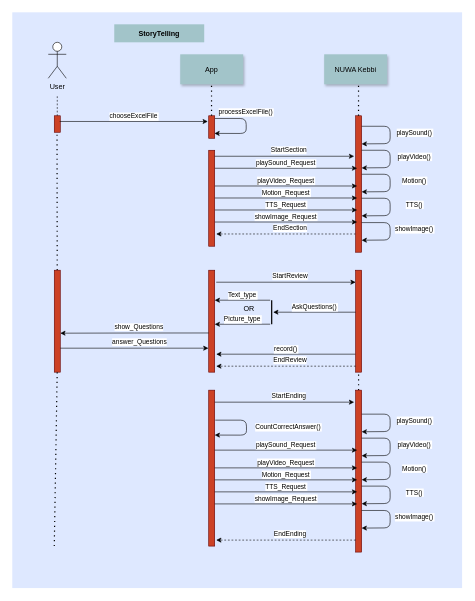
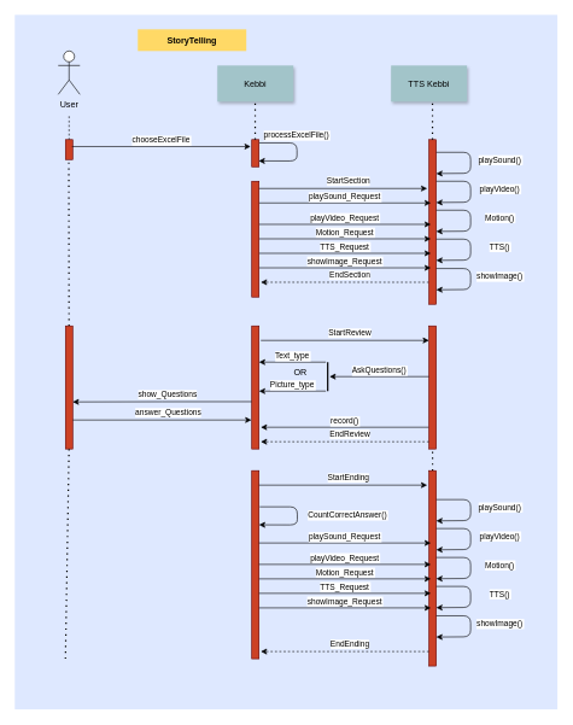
  <mxCell id="0" />
  <mxCell id="1" parent="0" />
  <mxCell id="2" value="" style="endArrow=none;dashed=1;html=1;dashPattern=1 3;strokeWidth=2;entryX=0.5;entryY=1;entryDx=0;entryDy=0;" parent="1" edge="1"><mxGeometry width="50" height="50" relative="1" as="geometry"><mxPoint x="352.21" y="680" as="sourcePoint" /><mxPoint x="352.51" y="590" as="targetPoint" /></mxGeometry></mxCell>
  <mxCell id="3" value="" style="endArrow=none;dashed=1;html=1;dashPattern=1 3;strokeWidth=2;entryX=0.5;entryY=1;entryDx=0;entryDy=0;" parent="1" edge="1"><mxGeometry width="50" height="50" relative="1" as="geometry"><mxPoint x="597.08" y="490" as="sourcePoint" /><mxPoint x="597.38" y="400" as="targetPoint" /></mxGeometry></mxCell>
  <mxCell id="4" value="" style="endArrow=none;dashed=1;html=1;dashPattern=1 3;strokeWidth=2;entryX=0.5;entryY=1;entryDx=0;entryDy=0;" parent="1" edge="1"><mxGeometry width="50" height="50" relative="1" as="geometry"><mxPoint x="352.16" y="470" as="sourcePoint" /><mxPoint x="352.46" y="380" as="targetPoint" /></mxGeometry></mxCell>
  <mxCell id="5" value="" style="endArrow=none;dashed=1;html=1;dashPattern=1 3;strokeWidth=2;entryX=0.5;entryY=1;entryDx=0;entryDy=0;" parent="1" edge="1"><mxGeometry width="50" height="50" relative="1" as="geometry"><mxPoint x="352.4" y="250" as="sourcePoint" /><mxPoint x="352.4" y="220" as="targetPoint" /></mxGeometry></mxCell>
  <mxCell id="6" value="" style="fillColor=#DEE8FF;strokeColor=none" parent="1" vertex="1"><mxGeometry x="20" y="20" width="750" height="960" as="geometry" /></mxCell>
  <mxCell id="7" value="" style="fillColor=#CC4125;strokeColor=#660000" parent="1" vertex="1"><mxGeometry x="90" y="192.5" width="10" height="27.5" as="geometry" /></mxCell>
  <mxCell id="8" value="chooseExcelFile" style="edgeStyle=none;verticalLabelPosition=top;verticalAlign=bottom;" parent="1" edge="1"><mxGeometry x="-507.5" y="44.73" width="100" height="100" as="geometry"><mxPoint x="99" y="202" as="sourcePoint" /><mxPoint x="346" y="202" as="targetPoint" /></mxGeometry></mxCell>
  <mxCell id="9" value="" style="fillColor=#CC4125;strokeColor=#660000" parent="1" vertex="1"><mxGeometry x="347.5" y="192.5" width="10" height="37.5" as="geometry" /></mxCell>
- <mxCell id="10" value="App" style="shadow=1;fillColor=#A2C4C9;strokeColor=none" parent="1" vertex="1"><mxGeometry x="300" y="90" width="105" height="50" as="geometry" /></mxCell>
- <mxCell id="11" value="NUWA Kebbi" style="shadow=1;fillColor=#A2C4C9;strokeColor=none" parent="1" vertex="1"><mxGeometry x="540" y="90" width="105" height="50" as="geometry" /></mxCell>
+ <mxCell id="10" value="Kebbi" style="shadow=1;fillColor=#A2C4C9;strokeColor=none" parent="1" vertex="1"><mxGeometry x="300" y="90" width="105" height="50" as="geometry" /></mxCell>
+ <mxCell id="11" value="TTS Kebbi" style="shadow=1;fillColor=#A2C4C9;strokeColor=none" parent="1" vertex="1"><mxGeometry x="540" y="90" width="105" height="50" as="geometry" /></mxCell>
  <mxCell id="12" style="edgeStyle=orthogonalEdgeStyle;rounded=0;orthogonalLoop=1;jettySize=auto;html=1;startArrow=none;startFill=0;endArrow=classic;endFill=1;dashed=1;" parent="1" edge="1"><mxGeometry relative="1" as="geometry"><mxPoint x="360" y="389.58" as="targetPoint" /><mxPoint x="592.5" y="389.58" as="sourcePoint" /><Array as="points"><mxPoint x="360" y="389.58" /></Array></mxGeometry></mxCell>
  <mxCell id="13" value="EndSection" style="edgeLabel;html=1;align=center;verticalAlign=middle;resizable=0;points=[];" parent="12" vertex="1" connectable="0"><mxGeometry x="-0.058" relative="1" as="geometry"><mxPoint y="-10.03" as="offset" /></mxGeometry></mxCell>
  <mxCell id="14" value="" style="fillColor=#CC4125;strokeColor=#660000" parent="1" vertex="1"><mxGeometry x="592.5" y="192.5" width="10" height="227.5" as="geometry" /></mxCell>
  <mxCell id="15" value="" style="edgeStyle=elbowEdgeStyle;elbow=horizontal;endArrow=none;dashed=1" parent="1" target="7" edge="1"><mxGeometry x="-500" y="270" width="100" height="100" as="geometry"><mxPoint x="95" y="160" as="sourcePoint" /><mxPoint x="90" y="340" as="targetPoint" /><Array as="points"><mxPoint x="95" y="160" /><mxPoint x="55" y="220" /></Array></mxGeometry></mxCell>
- <mxCell id="16" value="StoryTelling" style="rounded=1;fontStyle=1;fillColor=#a2c4c9;strokeColor=none;arcSize=0;" parent="1" vertex="1"><mxGeometry x="190" y="40" width="150" height="30" as="geometry" /></mxCell>
+ <mxCell id="16" value="StoryTelling" style="rounded=1;fontStyle=1;fillColor=#FFD966;strokeColor=none;arcSize=0;" parent="1" vertex="1"><mxGeometry x="190" y="40" width="150" height="30" as="geometry" /></mxCell>
  <mxCell id="17" value="User" style="shape=umlActor;verticalLabelPosition=bottom;verticalAlign=top;html=1;outlineConnect=0;rotation=0;" parent="1" vertex="1"><mxGeometry x="80" width="30" height="60" as="geometry" y="70" /></mxCell>
  <mxCell id="18" value="" style="line;strokeWidth=2;direction=south;html=1;" parent="1" vertex="1"><mxGeometry x="447.5" y="500" width="10" height="40" as="geometry" /></mxCell>
  <mxCell id="19" value="OR" style="text;html=1;fillColor=none;align=center;verticalAlign=middle;whiteSpace=wrap;rounded=0;" parent="1" vertex="1"><mxGeometry x="405" y="510" width="20" height="10" as="geometry" /></mxCell>
  <mxCell id="20" value="" style="endArrow=none;dashed=1;html=1;dashPattern=1 3;strokeWidth=2;entryX=0.5;entryY=1;entryDx=0;entryDy=0;exitX=0.5;exitY=0;exitDx=0;exitDy=0;" parent="1" edge="1"><mxGeometry width="50" height="50" relative="1" as="geometry"><mxPoint x="597.3" y="192.5" as="sourcePoint" /><mxPoint x="597.3" y="140" as="targetPoint" /></mxGeometry></mxCell>
  <mxCell id="21" value="playVideo_Request" style="edgeStyle=elbowEdgeStyle;elbow=vertical;verticalLabelPosition=top;verticalAlign=bottom" parent="1" edge="1"><mxGeometry x="-200" y="309.58" width="100" height="100" as="geometry"><mxPoint x="357.5" y="309.58" as="sourcePoint" /><mxPoint x="595" y="309.75" as="targetPoint" /><Array as="points"><mxPoint x="390" y="309.58" /><mxPoint x="340" y="379.58" /></Array></mxGeometry></mxCell>
  <mxCell id="22" value="Motion_Request" style="edgeStyle=elbowEdgeStyle;elbow=vertical;verticalLabelPosition=top;verticalAlign=bottom" parent="1" edge="1"><mxGeometry x="-200" y="329.58" width="100" height="100" as="geometry"><mxPoint x="357.5" y="329.58" as="sourcePoint" /><mxPoint x="595" y="329.75" as="targetPoint" /><Array as="points"><mxPoint x="390" y="329.58" /><mxPoint x="340" y="399.58" /></Array></mxGeometry></mxCell>
  <mxCell id="23" value="playSound_Request" style="edgeStyle=elbowEdgeStyle;elbow=vertical;verticalLabelPosition=top;verticalAlign=bottom" parent="1" edge="1"><mxGeometry x="-200" y="280.0" width="100" height="100" as="geometry"><mxPoint x="357.5" y="280" as="sourcePoint" /><mxPoint x="595" y="280.17" as="targetPoint" /><Array as="points"><mxPoint x="390" y="280" /><mxPoint x="340" y="350" /></Array></mxGeometry></mxCell>
  <mxCell id="24" value="TTS_Request" style="edgeStyle=elbowEdgeStyle;elbow=vertical;verticalLabelPosition=top;verticalAlign=bottom" parent="1" edge="1"><mxGeometry x="-200" y="349.58" width="100" height="100" as="geometry"><mxPoint x="357.5" y="349.58" as="sourcePoint" /><mxPoint x="595" y="349.75" as="targetPoint" /><Array as="points"><mxPoint x="390" y="349.58" /><mxPoint x="340" y="419.58" /></Array></mxGeometry></mxCell>
  <mxCell id="25" value="" style="endArrow=none;dashed=1;html=1;dashPattern=1 3;strokeWidth=2;entryX=0.5;entryY=1;entryDx=0;entryDy=0;exitX=0.5;exitY=0;exitDx=0;exitDy=0;" parent="1" edge="1"><mxGeometry width="50" height="50" relative="1" as="geometry"><mxPoint x="352.21" y="192.5" as="sourcePoint" /><mxPoint x="352.21" y="140" as="targetPoint" /></mxGeometry></mxCell>
  <mxCell id="26" value="showImage_Request" style="edgeStyle=elbowEdgeStyle;elbow=vertical;verticalLabelPosition=top;verticalAlign=bottom" parent="1" edge="1"><mxGeometry x="-200" y="369.66" width="100" height="100" as="geometry"><mxPoint x="357.5" y="369.66" as="sourcePoint" /><mxPoint x="595" y="369.83" as="targetPoint" /><Array as="points"><mxPoint x="390" y="369.66" /><mxPoint x="340" y="439.66" /></Array></mxGeometry></mxCell>
  <mxCell id="27" value="record()" style="edgeStyle=elbowEdgeStyle;elbow=vertical;verticalLabelPosition=top;verticalAlign=bottom;endArrow=none;endFill=0;startArrow=classic;startFill=1;" parent="1" edge="1"><mxGeometry x="-202.5" y="590" width="100" height="100" as="geometry"><mxPoint x="360" y="590" as="sourcePoint" /><mxPoint x="592.5" y="590.17" as="targetPoint" /><Array as="points"><mxPoint x="387.5" y="590" /><mxPoint x="337.5" y="660" /></Array></mxGeometry></mxCell>
  <mxCell id="28" value="processExcelFile()" style="edgeStyle=none;verticalLabelPosition=top;verticalAlign=bottom;entryX=0.953;entryY=0.784;entryDx=0;entryDy=0;entryPerimeter=0;" parent="1" target="9" edge="1"><mxGeometry x="-730" y="-40" width="100" height="100" as="geometry"><mxPoint x="358" y="197" as="sourcePoint" /><mxPoint x="358" y="225" as="targetPoint" /><Array as="points"><mxPoint x="410" y="197" /><mxPoint x="410" y="222" /></Array><mxPoint x="52" y="-14" as="offset" /></mxGeometry></mxCell>
  <mxCell id="29" value="playSound()" style="edgeStyle=none;verticalLabelPosition=top;verticalAlign=bottom;entryX=1;entryY=0.25;entryDx=0;entryDy=0;" parent="1" edge="1"><mxGeometry x="-730" y="-60" width="100" height="100" as="geometry"><mxPoint x="602.5" y="210" as="sourcePoint" /><mxPoint x="602.5" y="239.375" as="targetPoint" /><Array as="points"><mxPoint x="650" y="210" /><mxPoint x="650" y="239" /></Array><mxPoint x="88" y="5" as="offset" /></mxGeometry></mxCell>
  <mxCell id="30" value="playVideo()" style="edgeStyle=none;verticalLabelPosition=top;verticalAlign=bottom;entryX=1;entryY=0.25;entryDx=0;entryDy=0;" parent="1" edge="1"><mxGeometry x="-730" y="-20" width="100" height="100" as="geometry"><mxPoint x="602.5" y="250" as="sourcePoint" /><mxPoint x="602.5" y="279.375" as="targetPoint" /><Array as="points"><mxPoint x="650" y="250" /><mxPoint x="650" y="279" /></Array><mxPoint x="88" y="5" as="offset" /></mxGeometry></mxCell>
  <mxCell id="31" value="Motion()" style="edgeStyle=none;verticalLabelPosition=top;verticalAlign=bottom;entryX=1;entryY=0.25;entryDx=0;entryDy=0;" parent="1" edge="1"><mxGeometry x="-730" y="20" width="100" height="100" as="geometry"><mxPoint x="602.5" y="290" as="sourcePoint" /><mxPoint x="602.5" y="319.375" as="targetPoint" /><Array as="points"><mxPoint x="650" y="290" /><mxPoint x="650" y="319" /></Array><mxPoint x="88" y="5" as="offset" /></mxGeometry></mxCell>
  <mxCell id="32" value="TTS()" style="edgeStyle=none;verticalLabelPosition=top;verticalAlign=bottom;entryX=1;entryY=0.25;entryDx=0;entryDy=0;" parent="1" edge="1"><mxGeometry x="-730" y="60" width="100" height="100" as="geometry"><mxPoint x="602.5" y="330" as="sourcePoint" /><mxPoint x="602.5" y="359.375" as="targetPoint" /><Array as="points"><mxPoint x="650" y="330" /><mxPoint x="650" y="359" /></Array><mxPoint x="88" y="5" as="offset" /></mxGeometry></mxCell>
  <mxCell id="33" value="showImage()" style="edgeStyle=none;verticalLabelPosition=top;verticalAlign=bottom;entryX=1;entryY=0.25;entryDx=0;entryDy=0;" parent="1" edge="1"><mxGeometry x="-730" y="100.62" width="100" height="100" as="geometry"><mxPoint x="602.5" y="370.62" as="sourcePoint" /><mxPoint x="602.5" y="399.995" as="targetPoint" /><Array as="points"><mxPoint x="650" y="370.62" /><mxPoint x="650" y="399.62" /></Array><mxPoint x="88" y="5" as="offset" /></mxGeometry></mxCell>
  <mxCell id="34" value="" style="fillColor=#CC4125;strokeColor=#660000" parent="1" vertex="1"><mxGeometry x="347.5" y="250" width="10" height="160" as="geometry" /></mxCell>
  <mxCell id="35" value="" style="fillColor=#CC4125;strokeColor=#660000" parent="1" vertex="1"><mxGeometry x="347.5" y="450" width="10" height="170" as="geometry" /></mxCell>
  <mxCell id="36" style="edgeStyle=orthogonalEdgeStyle;rounded=0;orthogonalLoop=1;jettySize=auto;html=1;startArrow=classic;startFill=1;endArrow=none;endFill=0;" parent="1" edge="1"><mxGeometry relative="1" as="geometry"><mxPoint x="357.5" y="260" as="targetPoint" /><mxPoint x="590" y="260" as="sourcePoint" /><Array as="points"><mxPoint x="357.5" y="260" /></Array></mxGeometry></mxCell>
  <mxCell id="37" value="StartSection" style="edgeLabel;html=1;align=center;verticalAlign=middle;resizable=0;points=[];" parent="36" vertex="1" connectable="0"><mxGeometry x="-0.058" relative="1" as="geometry"><mxPoint y="-10.03" as="offset" /></mxGeometry></mxCell>
  <mxCell id="38" style="edgeStyle=orthogonalEdgeStyle;rounded=0;orthogonalLoop=1;jettySize=auto;html=1;startArrow=classic;startFill=1;endArrow=none;endFill=0;" parent="1" edge="1"><mxGeometry relative="1" as="geometry"><mxPoint x="360" y="470" as="targetPoint" /><mxPoint x="592.5" y="470" as="sourcePoint" /><Array as="points"><mxPoint x="360" y="470" /></Array></mxGeometry></mxCell>
  <mxCell id="39" value="StartReview" style="edgeLabel;html=1;align=center;verticalAlign=middle;resizable=0;points=[];" parent="38" vertex="1" connectable="0"><mxGeometry x="-0.058" relative="1" as="geometry"><mxPoint y="-10.03" as="offset" /></mxGeometry></mxCell>
  <mxCell id="40" value="" style="fillColor=#CC4125;strokeColor=#660000" parent="1" vertex="1"><mxGeometry x="592.5" y="450" width="10" height="170" as="geometry" /></mxCell>
  <mxCell id="41" value="" style="endArrow=none;dashed=1;html=1;dashPattern=1 3;strokeWidth=2;entryX=0.5;entryY=1;entryDx=0;entryDy=0;" parent="1" source="42" edge="1"><mxGeometry width="50" height="50" relative="1" as="geometry"><mxPoint x="95" y="560" as="sourcePoint" /><mxPoint x="94.58" y="220" as="targetPoint" /></mxGeometry></mxCell>
  <mxCell id="42" value="" style="fillColor=#CC4125;strokeColor=#660000" parent="1" vertex="1"><mxGeometry x="90" y="450" width="10" height="170" as="geometry" /></mxCell>
  <mxCell id="43" value="AskQuestions()" style="edgeStyle=elbowEdgeStyle;elbow=vertical;verticalLabelPosition=top;verticalAlign=bottom;jumpStyle=arc;entryX=0.535;entryY=0.581;entryDx=0;entryDy=0;entryPerimeter=0;endArrow=none;endFill=0;startArrow=classic;startFill=1;" parent="1" edge="1"><mxGeometry x="158.31" y="520.25" width="100" height="100" as="geometry"><mxPoint x="455" y="520" as="sourcePoint" /><mxPoint x="592.5" y="520.4" as="targetPoint" /><Array as="points"><mxPoint x="573.31" y="520" /></Array></mxGeometry></mxCell>
  <mxCell id="44" value="Text_type" style="edgeStyle=elbowEdgeStyle;elbow=vertical;verticalLabelPosition=top;verticalAlign=bottom;startArrow=classic;startFill=1;endArrow=none;endFill=0;exitX=1;exitY=0.238;exitDx=0;exitDy=0;exitPerimeter=0;" parent="1" edge="1"><mxGeometry x="-165" y="500.02" width="100" height="100" as="geometry"><mxPoint x="357.5" y="500" as="sourcePoint" /><mxPoint x="450" y="500" as="targetPoint" /><Array as="points"><mxPoint x="425" y="500.02" /><mxPoint x="375" y="570.02" /></Array></mxGeometry></mxCell>
  <mxCell id="45" value="Picture_type" style="edgeStyle=elbowEdgeStyle;elbow=vertical;verticalLabelPosition=top;verticalAlign=bottom;endArrow=none;endFill=0;startArrow=classic;startFill=1;exitX=1;exitY=0.429;exitDx=0;exitDy=0;exitPerimeter=0;" parent="1" edge="1"><mxGeometry x="-165" y="540.02" width="100" height="100" as="geometry"><mxPoint x="357.5" y="540.11" as="sourcePoint" /><mxPoint x="450" y="540" as="targetPoint" /><Array as="points"><mxPoint x="425" y="540.02" /><mxPoint x="375" y="610.02" /></Array></mxGeometry></mxCell>
  <mxCell id="46" style="edgeStyle=orthogonalEdgeStyle;rounded=0;orthogonalLoop=1;jettySize=auto;html=1;startArrow=none;startFill=0;endArrow=classic;endFill=1;" parent="1" edge="1"><mxGeometry relative="1" as="geometry"><mxPoint x="100" y="555" as="targetPoint" /><mxPoint x="347.5" y="554.66" as="sourcePoint" /><Array as="points"><mxPoint x="224" y="555" /><mxPoint x="100" y="555" /></Array></mxGeometry></mxCell>
  <mxCell id="47" value="show_Questions" style="edgeLabel;html=1;align=center;verticalAlign=middle;resizable=0;points=[];" parent="46" vertex="1" connectable="0"><mxGeometry x="-0.058" relative="1" as="geometry"><mxPoint y="-10.03" as="offset" /></mxGeometry></mxCell>
  <mxCell id="48" style="edgeStyle=orthogonalEdgeStyle;rounded=0;orthogonalLoop=1;jettySize=auto;html=1;startArrow=classic;startFill=1;endArrow=none;endFill=0;" parent="1" edge="1"><mxGeometry relative="1" as="geometry"><mxPoint x="100" y="580" as="targetPoint" /><mxPoint x="347" y="580" as="sourcePoint" /><Array as="points"><mxPoint x="347" y="580" /></Array></mxGeometry></mxCell>
  <mxCell id="49" value="answer_Questions" style="edgeLabel;html=1;align=center;verticalAlign=middle;resizable=0;points=[];" parent="48" vertex="1" connectable="0"><mxGeometry x="-0.058" relative="1" as="geometry"><mxPoint y="-10.03" as="offset" /></mxGeometry></mxCell>
  <mxCell id="50" style="edgeStyle=orthogonalEdgeStyle;rounded=0;orthogonalLoop=1;jettySize=auto;html=1;startArrow=none;startFill=0;endArrow=classic;endFill=1;dashed=1;" parent="1" edge="1"><mxGeometry relative="1" as="geometry"><mxPoint x="360" y="610" as="targetPoint" /><mxPoint x="592.5" y="610" as="sourcePoint" /><Array as="points"><mxPoint x="360" y="610" /></Array></mxGeometry></mxCell>
  <mxCell id="51" value="EndReview" style="edgeLabel;html=1;align=center;verticalAlign=middle;resizable=0;points=[];" parent="50" vertex="1" connectable="0"><mxGeometry x="-0.058" relative="1" as="geometry"><mxPoint y="-10.03" as="offset" /></mxGeometry></mxCell>
  <mxCell id="52" value="" style="endArrow=none;dashed=1;html=1;dashPattern=1 3;strokeWidth=2;entryX=0.5;entryY=1;entryDx=0;entryDy=0;" parent="1" source="55" edge="1"><mxGeometry width="50" height="50" relative="1" as="geometry"><mxPoint x="597.08" y="710" as="sourcePoint" /><mxPoint x="597.38" y="620" as="targetPoint" /></mxGeometry></mxCell>
  <mxCell id="53" value="" style="endArrow=none;dashed=1;html=1;dashPattern=1 3;strokeWidth=2;entryX=0.5;entryY=1;entryDx=0;entryDy=0;" parent="1" edge="1"><mxGeometry width="50" height="50" relative="1" as="geometry"><mxPoint x="90" y="910" as="sourcePoint" /><mxPoint x="94.88" y="620" as="targetPoint" /></mxGeometry></mxCell>
  <mxCell id="54" value="" style="fillColor=#CC4125;strokeColor=#660000" parent="1" vertex="1"><mxGeometry x="347.5" y="650" width="10" height="260" as="geometry" /></mxCell>
  <mxCell id="55" value="" style="fillColor=#CC4125;strokeColor=#660000" parent="1" vertex="1"><mxGeometry x="592.5" y="650" width="10" height="270" as="geometry" /></mxCell>
  <mxCell id="56" style="edgeStyle=orthogonalEdgeStyle;rounded=0;orthogonalLoop=1;jettySize=auto;html=1;startArrow=classic;startFill=1;endArrow=none;endFill=0;" parent="1" edge="1"><mxGeometry relative="1" as="geometry"><mxPoint x="357.5" y="670" as="targetPoint" /><mxPoint x="590" y="670" as="sourcePoint" /><Array as="points"><mxPoint x="357.5" y="670" /></Array></mxGeometry></mxCell>
  <mxCell id="57" value="StartEnding" style="edgeLabel;html=1;align=center;verticalAlign=middle;resizable=0;points=[];" parent="56" vertex="1" connectable="0"><mxGeometry x="-0.058" relative="1" as="geometry"><mxPoint y="-10.03" as="offset" /></mxGeometry></mxCell>
  <mxCell id="58" style="edgeStyle=orthogonalEdgeStyle;rounded=0;orthogonalLoop=1;jettySize=auto;html=1;startArrow=none;startFill=0;endArrow=classic;endFill=1;dashed=1;" parent="1" edge="1"><mxGeometry relative="1" as="geometry"><mxPoint x="360" y="900" as="targetPoint" /><mxPoint x="592.5" y="900" as="sourcePoint" /><Array as="points"><mxPoint x="360" y="900" /></Array></mxGeometry></mxCell>
  <mxCell id="59" value="EndEnding" style="edgeLabel;html=1;align=center;verticalAlign=middle;resizable=0;points=[];" parent="58" vertex="1" connectable="0"><mxGeometry x="-0.058" relative="1" as="geometry"><mxPoint y="-10.03" as="offset" /></mxGeometry></mxCell>
  <mxCell id="60" value="CountCorrectAnswer()" style="edgeStyle=none;verticalLabelPosition=top;verticalAlign=bottom;entryX=0.953;entryY=0.784;entryDx=0;entryDy=0;entryPerimeter=0;" parent="1" edge="1"><mxGeometry x="-730" y="-40" width="100" height="100" as="geometry"><mxPoint x="358.47" y="700" as="sourcePoint" /><mxPoint x="357.5" y="724.9" as="targetPoint" /><Array as="points"><mxPoint x="410.47" y="700" /><mxPoint x="410.47" y="725" /></Array><mxPoint x="122" y="8" as="offset" /></mxGeometry></mxCell>
  <mxCell id="61" value="playVideo_Request" style="edgeStyle=elbowEdgeStyle;elbow=vertical;verticalLabelPosition=top;verticalAlign=bottom" parent="1" edge="1"><mxGeometry x="-200" y="779.58" width="100" height="100" as="geometry"><mxPoint x="357.5" y="779.58" as="sourcePoint" /><mxPoint x="595" y="779.75" as="targetPoint" /><Array as="points"><mxPoint x="390" y="779.58" /><mxPoint x="340" y="849.58" /></Array></mxGeometry></mxCell>
  <mxCell id="62" value="Motion_Request" style="edgeStyle=elbowEdgeStyle;elbow=vertical;verticalLabelPosition=top;verticalAlign=bottom" parent="1" edge="1"><mxGeometry x="-200" y="799.58" width="100" height="100" as="geometry"><mxPoint x="357.5" y="799.58" as="sourcePoint" /><mxPoint x="595" y="799.75" as="targetPoint" /><Array as="points"><mxPoint x="390" y="799.58" /><mxPoint x="340" y="869.58" /></Array></mxGeometry></mxCell>
  <mxCell id="63" value="playSound_Request" style="edgeStyle=elbowEdgeStyle;elbow=vertical;verticalLabelPosition=top;verticalAlign=bottom" parent="1" edge="1"><mxGeometry x="-200" y="750" width="100" height="100" as="geometry"><mxPoint x="357.5" y="750" as="sourcePoint" /><mxPoint x="595" y="750.17" as="targetPoint" /><Array as="points"><mxPoint x="390" y="750" /><mxPoint x="340" y="820" /></Array></mxGeometry></mxCell>
  <mxCell id="64" value="TTS_Request" style="edgeStyle=elbowEdgeStyle;elbow=vertical;verticalLabelPosition=top;verticalAlign=bottom" parent="1" edge="1"><mxGeometry x="-200" y="819.58" width="100" height="100" as="geometry"><mxPoint x="357.5" y="819.58" as="sourcePoint" /><mxPoint x="595" y="819.75" as="targetPoint" /><Array as="points"><mxPoint x="390" y="819.58" /><mxPoint x="340" y="889.58" /></Array></mxGeometry></mxCell>
  <mxCell id="65" value="showImage_Request" style="edgeStyle=elbowEdgeStyle;elbow=vertical;verticalLabelPosition=top;verticalAlign=bottom" parent="1" edge="1"><mxGeometry x="-200" y="839.66" width="100" height="100" as="geometry"><mxPoint x="357.5" y="839.66" as="sourcePoint" /><mxPoint x="595" y="839.83" as="targetPoint" /><Array as="points"><mxPoint x="390" y="839.66" /><mxPoint x="340" y="909.66" /></Array></mxGeometry></mxCell>
  <mxCell id="66" value="playSound()" style="edgeStyle=none;verticalLabelPosition=top;verticalAlign=bottom;entryX=1;entryY=0.25;entryDx=0;entryDy=0;" parent="1" edge="1"><mxGeometry x="-730" y="420" width="100" height="100" as="geometry"><mxPoint x="602.5" y="690" as="sourcePoint" /><mxPoint x="602.5" y="719.375" as="targetPoint" /><Array as="points"><mxPoint x="650" y="690" /><mxPoint x="650" y="719" /></Array><mxPoint x="88" y="5" as="offset" /></mxGeometry></mxCell>
  <mxCell id="67" value="playVideo()" style="edgeStyle=none;verticalLabelPosition=top;verticalAlign=bottom;entryX=1;entryY=0.25;entryDx=0;entryDy=0;" parent="1" edge="1"><mxGeometry x="-730" y="460" width="100" height="100" as="geometry"><mxPoint x="602.5" y="730" as="sourcePoint" /><mxPoint x="602.5" y="759.375" as="targetPoint" /><Array as="points"><mxPoint x="650" y="730" /><mxPoint x="650" y="759" /></Array><mxPoint x="88" y="5" as="offset" /></mxGeometry></mxCell>
  <mxCell id="68" value="Motion()" style="edgeStyle=none;verticalLabelPosition=top;verticalAlign=bottom;entryX=1;entryY=0.25;entryDx=0;entryDy=0;" parent="1" edge="1"><mxGeometry x="-730" y="500" width="100" height="100" as="geometry"><mxPoint x="602.5" y="770" as="sourcePoint" /><mxPoint x="602.5" y="799.375" as="targetPoint" /><Array as="points"><mxPoint x="650" y="770" /><mxPoint x="650" y="799" /></Array><mxPoint x="88" y="5" as="offset" /></mxGeometry></mxCell>
  <mxCell id="69" value="TTS()" style="edgeStyle=none;verticalLabelPosition=top;verticalAlign=bottom;entryX=1;entryY=0.25;entryDx=0;entryDy=0;" parent="1" edge="1"><mxGeometry x="-730" y="540" width="100" height="100" as="geometry"><mxPoint x="602.5" y="810" as="sourcePoint" /><mxPoint x="602.5" y="839.375" as="targetPoint" /><Array as="points"><mxPoint x="650" y="810" /><mxPoint x="650" y="839" /></Array><mxPoint x="88" y="5" as="offset" /></mxGeometry></mxCell>
  <mxCell id="70" value="showImage()" style="edgeStyle=none;verticalLabelPosition=top;verticalAlign=bottom;entryX=1;entryY=0.25;entryDx=0;entryDy=0;" parent="1" edge="1"><mxGeometry x="-730" y="580.62" width="100" height="100" as="geometry"><mxPoint x="602.5" y="850.62" as="sourcePoint" /><mxPoint x="602.5" y="879.995" as="targetPoint" /><Array as="points"><mxPoint x="650" y="850.62" /><mxPoint x="650" y="879.62" /></Array><mxPoint x="88" y="5" as="offset" /></mxGeometry></mxCell>
